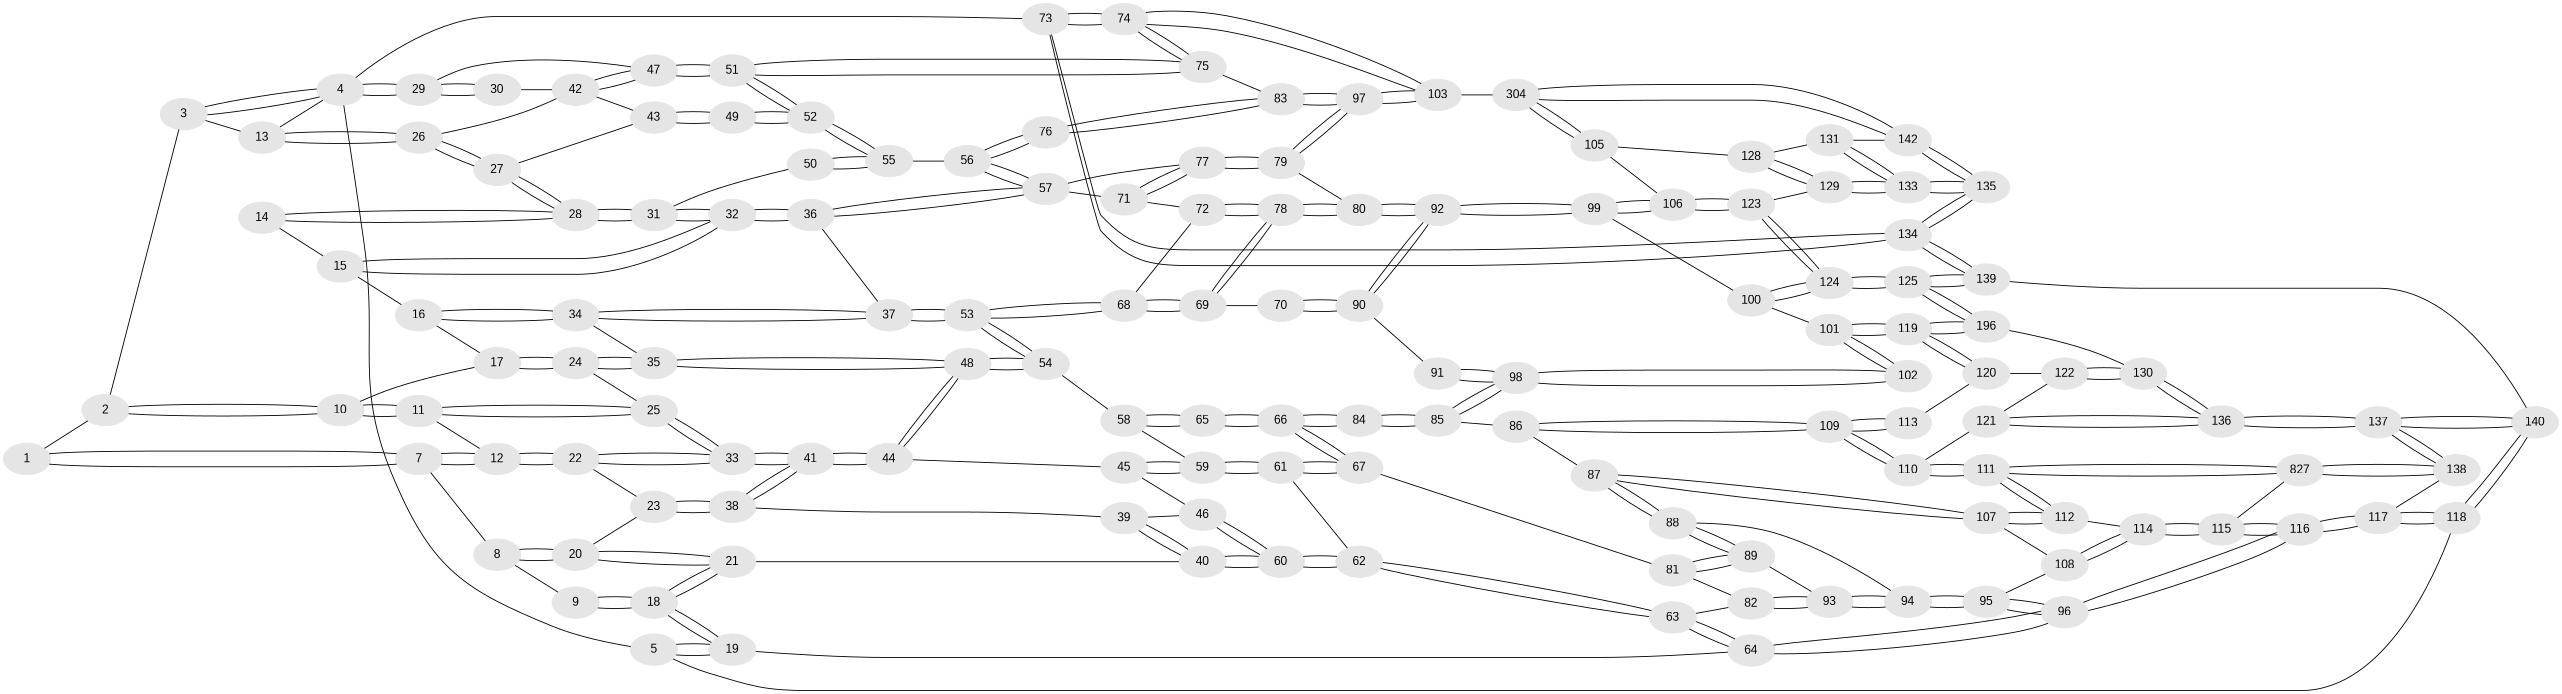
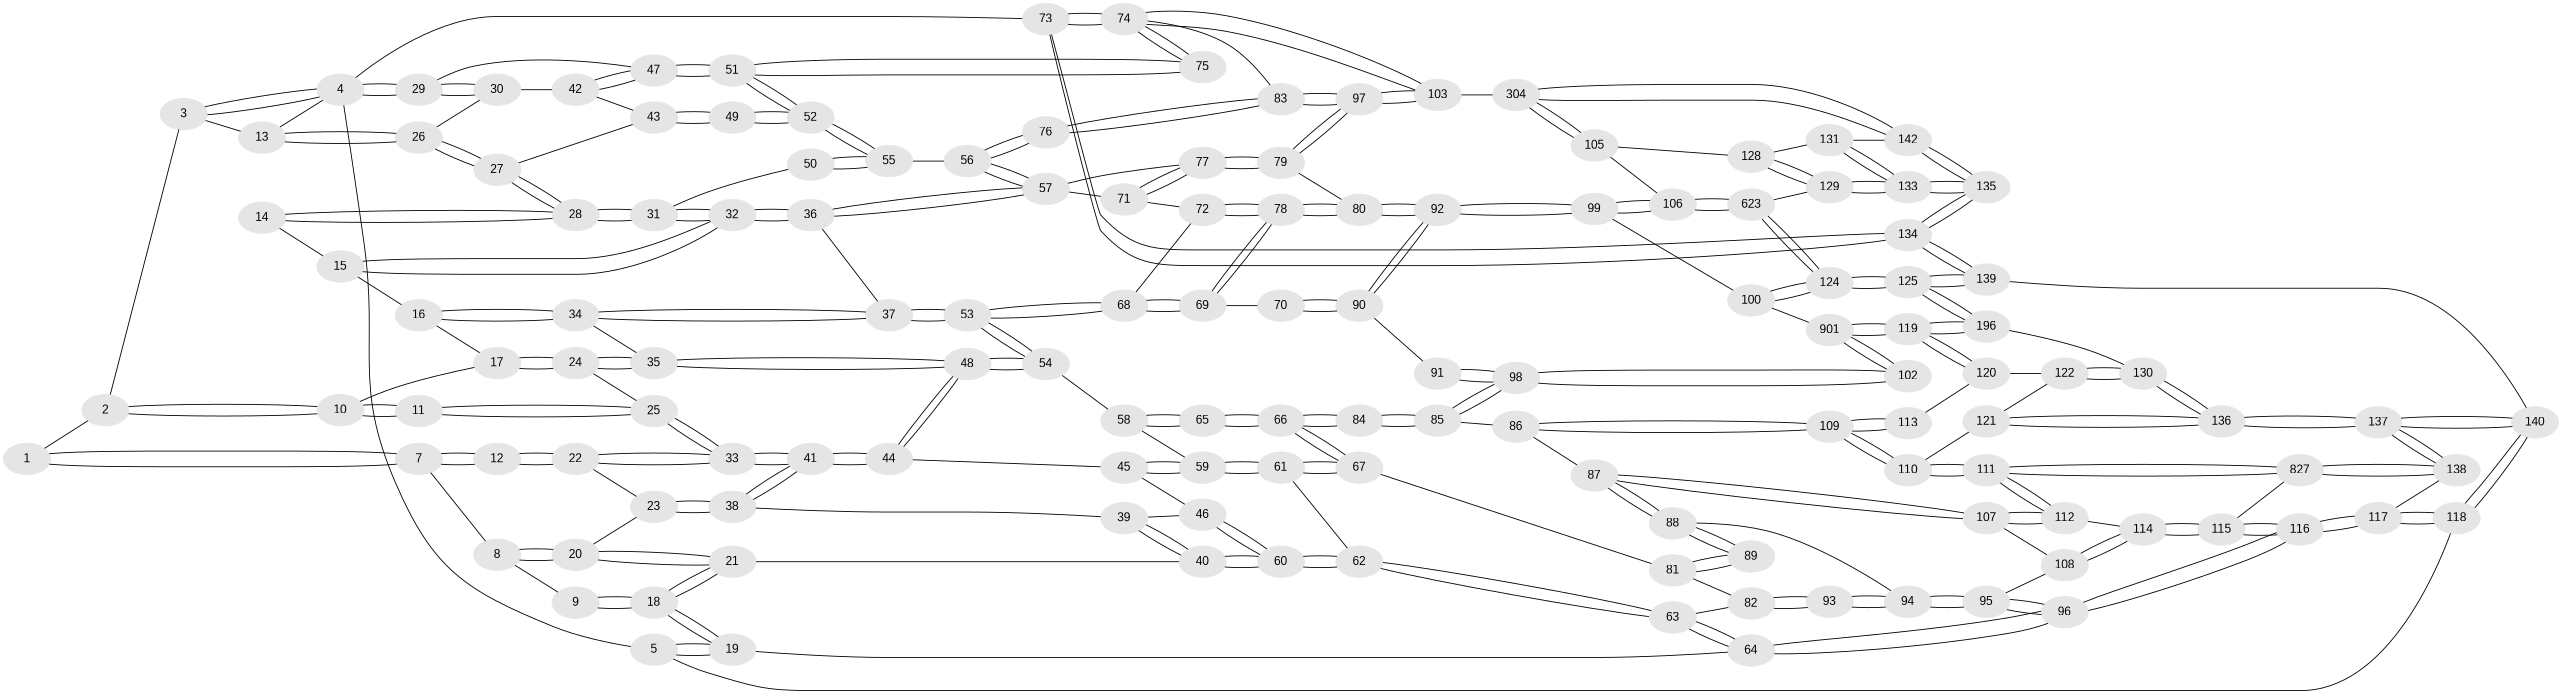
  graph {
    fontname="Liberation Sans"
    rankdir=LR
    node [color=gray90 fontname="Liberation Sans" style=filled]
    edge [fontname="Liberation Sans"]
    1
    2
    7
    3
    10
    8
    12
    4
    13
    11
    17
    5
    29
    73
    26
    19
    118
    30
    47
    74
    134
    64
    140
    9
    18
    20
    22
    21
    23
    25
    24
    33
    14
    15
    28
    27
    16
    32
    31
    34
    36
    35
    37
    40
    96
    38
    60
    41
    39
    48
    43
    42
    49
    50
    51
    55
    57
    44
    53
    54
    71
    77
    68
    46
    62
    45
    52
    59
    61
    75
    58
    56
    83
    69
    72
    65
    76
    66
    67
    63
    81
    82
    93
    116
    84
    70
    90
    85
    89
    78
    80
    92
    91
    79
    103
    139
    135
    n98 [label=304]
    97
    99
    94
    86
    98
    87
    109
    102
    88
    107
    113
    110
    108
    112
    95
    100
    106
    114
    117
-   101
+   101 [label=901]
    124
-   123
+   123 [label=623]
    119
    125
    120
    n124 [label=196]
    105
    n126 [label=142]
    128
    129
    131
    115
    111
    121
    n133 [label=827]
    122
    136
    138
    130
    137
    133
    1 -- 2
    1 -- 7
    1 -- 7
    2 -- 3
    2 -- 10
    2 -- 10
    7 -- 8
    7 -- 12
    7 -- 12
    3 -- 4
    3 -- 4
    3 -- 13
    10 -- 11
    10 -- 11
    10 -- 17
    8 -- 9
    8 -- 20
    8 -- 20
    12 -- 22
    12 -- 22
    4 -- 5
    4 -- 29
    4 -- 29
    4 -- 73
    13 -- 4
    13 -- 26
    13 -- 26
-   11 -- 12
    11 -- 25
    11 -- 25
    17 -- 24
    17 -- 24
    5 -- 19
    5 -- 19
    5 -- 118
    29 -- 30
    29 -- 30
    29 -- 47
    73 -- 74
    73 -- 74
    73 -- 134
    73 -- 134
-   26 -- 42
+   26 -- 30
    26 -- 27
    26 -- 27
    19 -- 64
    118 -- 140
    118 -- 140
    30 -- 42
    47 -- 51
    47 -- 51
    74 -- 75
    74 -- 75
    74 -- 103
    74 -- 103
    134 -- 139
    134 -- 139
    134 -- 135
    134 -- 135
    64 -- 96
    64 -- 96
    9 -- 18
    9 -- 18
    18 -- 19
    18 -- 19
    18 -- 21
    18 -- 21
    20 -- 21
    20 -- 21
    20 -- 23
    22 -- 23
    22 -- 33
    22 -- 33
    21 -- 40
    23 -- 38
    23 -- 38
    25 -- 33
    25 -- 33
    24 -- 25
    24 -- 35
    24 -- 35
    33 -- 41
    33 -- 41
    14 -- 15
    14 -- 28
    14 -- 28
    15 -- 16
    15 -- 32
    15 -- 32
    28 -- 31
    28 -- 31
    27 -- 28
    27 -- 28
    27 -- 43
    16 -- 17
    16 -- 34
    16 -- 34
    32 -- 36
    32 -- 36
    31 -- 32
    31 -- 32
    31 -- 50
    34 -- 35
    34 -- 37
    34 -- 37
    36 -- 37
    36 -- 57
    36 -- 57
    35 -- 48
    35 -- 48
    37 -- 53
    37 -- 53
    40 -- 60
    40 -- 60
    96 -- 116
    96 -- 116
    38 -- 41
    38 -- 41
    38 -- 39
    60 -- 62
    60 -- 62
    41 -- 44
    41 -- 44
    39 -- 40
    39 -- 40
    39 -- 46
    48 -- 54
    48 -- 54
    43 -- 49
    43 -- 49
    42 -- 47
    42 -- 47
    42 -- 43
    49 -- 52
    49 -- 52
    50 -- 55
    50 -- 55
    51 -- 52
    51 -- 52
    51 -- 75
    51 -- 75
    55 -- 56
    57 -- 71
    57 -- 77
    44 -- 48
    44 -- 48
    44 -- 45
    53 -- 54
    53 -- 54
    53 -- 68
    53 -- 68
    54 -- 58
    71 -- 77
    71 -- 77
    71 -- 72
    77 -- 79
    77 -- 79
    68 -- 69
    68 -- 69
    68 -- 72
    46 -- 60
    46 -- 60
    62 -- 63
    62 -- 63
    45 -- 46
    45 -- 59
    45 -- 59
    52 -- 55
    52 -- 55
    59 -- 61
    59 -- 61
    61 -- 62
    61 -- 67
    61 -- 67
-   75 -- 83
+   74 -- 83
    58 -- 59
    58 -- 65
    58 -- 65
    56 -- 57
    56 -- 57
    56 -- 76
    56 -- 76
    83 -- 97
    83 -- 97
    69 -- 70
    69 -- 78
    69 -- 78
    72 -- 78
    72 -- 78
    65 -- 66
    65 -- 66
    76 -- 83
    76 -- 83
    66 -- 67
    66 -- 67
    66 -- 84
    66 -- 84
    67 -- 81
    63 -- 64
    63 -- 64
    63 -- 82
    81 -- 82
    81 -- 89
    81 -- 89
    82 -- 93
    82 -- 93
    93 -- 94
    93 -- 94
    116 -- 117
    116 -- 117
    84 -- 85
    84 -- 85
    70 -- 90
    70 -- 90
    90 -- 92
    90 -- 92
    90 -- 91
    85 -- 86
    85 -- 98
    85 -- 98
-   89 -- 93
    78 -- 80
    78 -- 80
    80 -- 92
    80 -- 92
    92 -- 99
    92 -- 99
    91 -- 98
    91 -- 98
    79 -- 80
    79 -- 97
    79 -- 97
    103 -- n98
    139 -- 140
    n98 -- 105
    n98 -- 105
    n98 -- n126
    n98 -- n126
    97 -- 103
    97 -- 103
    99 -- 100
    99 -- 106
    99 -- 106
    94 -- 95
    94 -- 95
    86 -- 87
    86 -- 109
    86 -- 109
    98 -- 102
    98 -- 102
    87 -- 88
    87 -- 88
    87 -- 107
    87 -- 107
    109 -- 113
    109 -- 113
    109 -- 110
    109 -- 110
    88 -- 89
    88 -- 89
    88 -- 94
    107 -- 108
    107 -- 112
    107 -- 112
    113 -- 120
    110 -- 111
    110 -- 111
    110 -- 121
    108 -- 114
    108 -- 114
    112 -- 114
    95 -- 96
    95 -- 96
    95 -- 108
    100 -- 101
    100 -- 124
    100 -- 124
    106 -- 123
    106 -- 123
    114 -- 115
    114 -- 115
    117 -- 118
    117 -- 118
    117 -- 138
    101 -- 102
    101 -- 102
    101 -- 119
    101 -- 119
    124 -- 125
    124 -- 125
    123 -- 124
    123 -- 124
    123 -- 129
    119 -- 120
    119 -- 120
    119 -- n124
    119 -- n124
    125 -- 139
    125 -- 139
    125 -- n124
    125 -- n124
    120 -- 122
    n124 -- 130
    105 -- 106
    105 -- 128
    n126 -- 135
    n126 -- 135
    128 -- 129
    128 -- 129
    128 -- 131
    129 -- 133
    129 -- 133
    131 -- n126
    131 -- 133
    131 -- 133
    115 -- 116
    115 -- 116
    115 -- n133
    111 -- 112
    111 -- 112
    111 -- n133
    111 -- n133
    121 -- 122
    121 -- 136
    121 -- 136
    n133 -- 138
    n133 -- 138
    122 -- 130
    122 -- 130
    136 -- 137
    136 -- 137
    130 -- 136
    130 -- 136
    137 -- 140
    137 -- 140
    137 -- 138
    137 -- 138
    133 -- 135
    133 -- 135
  }
